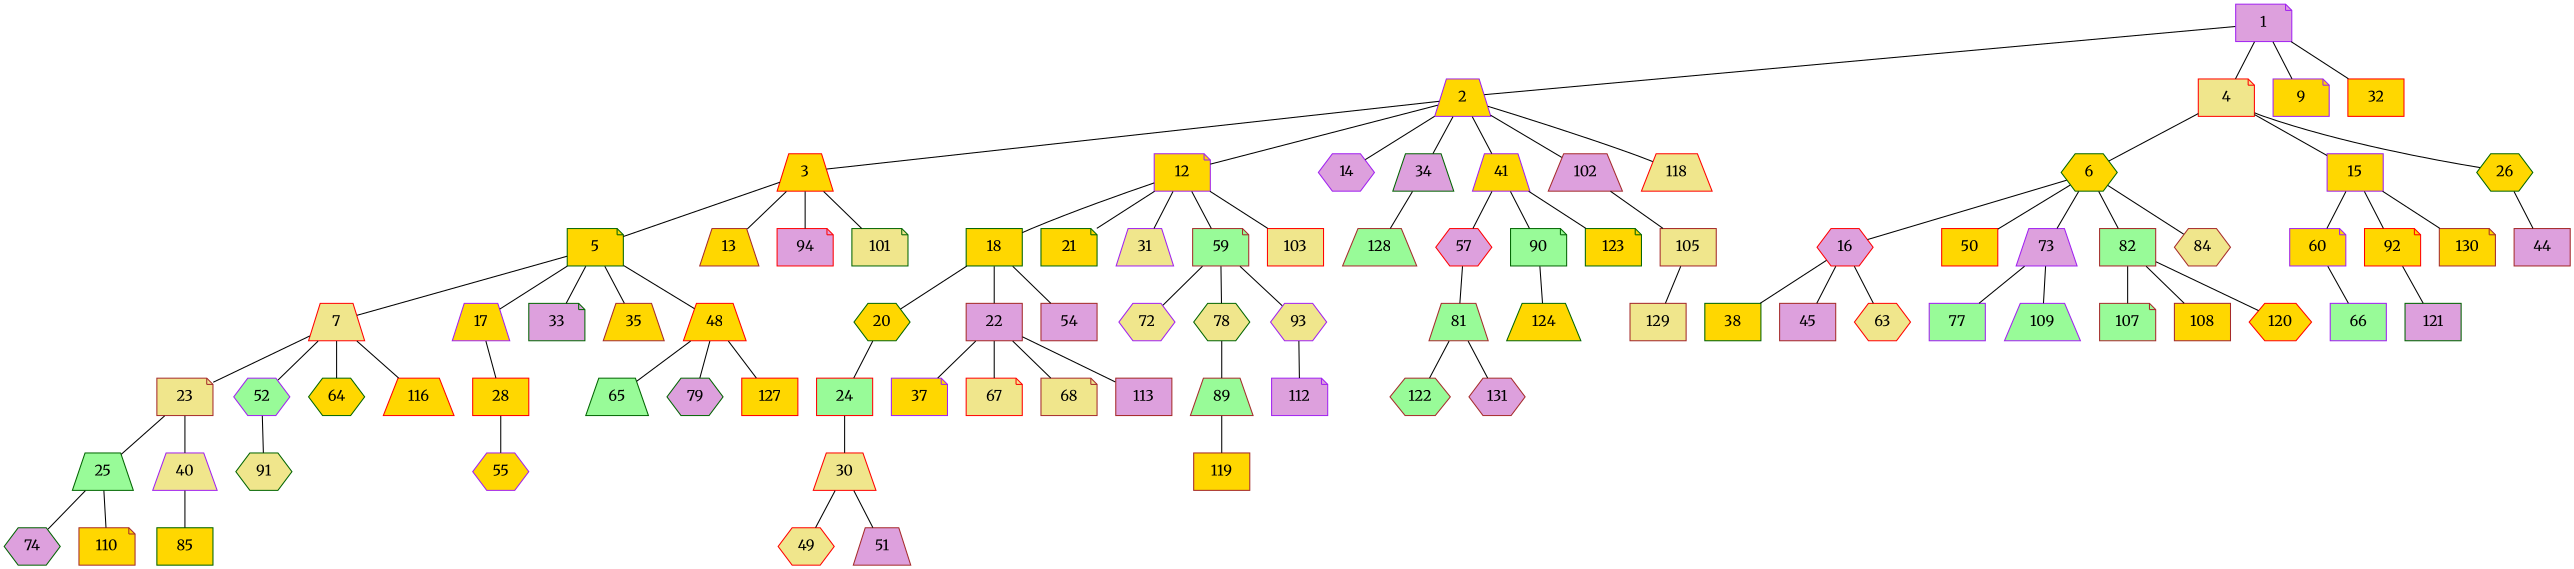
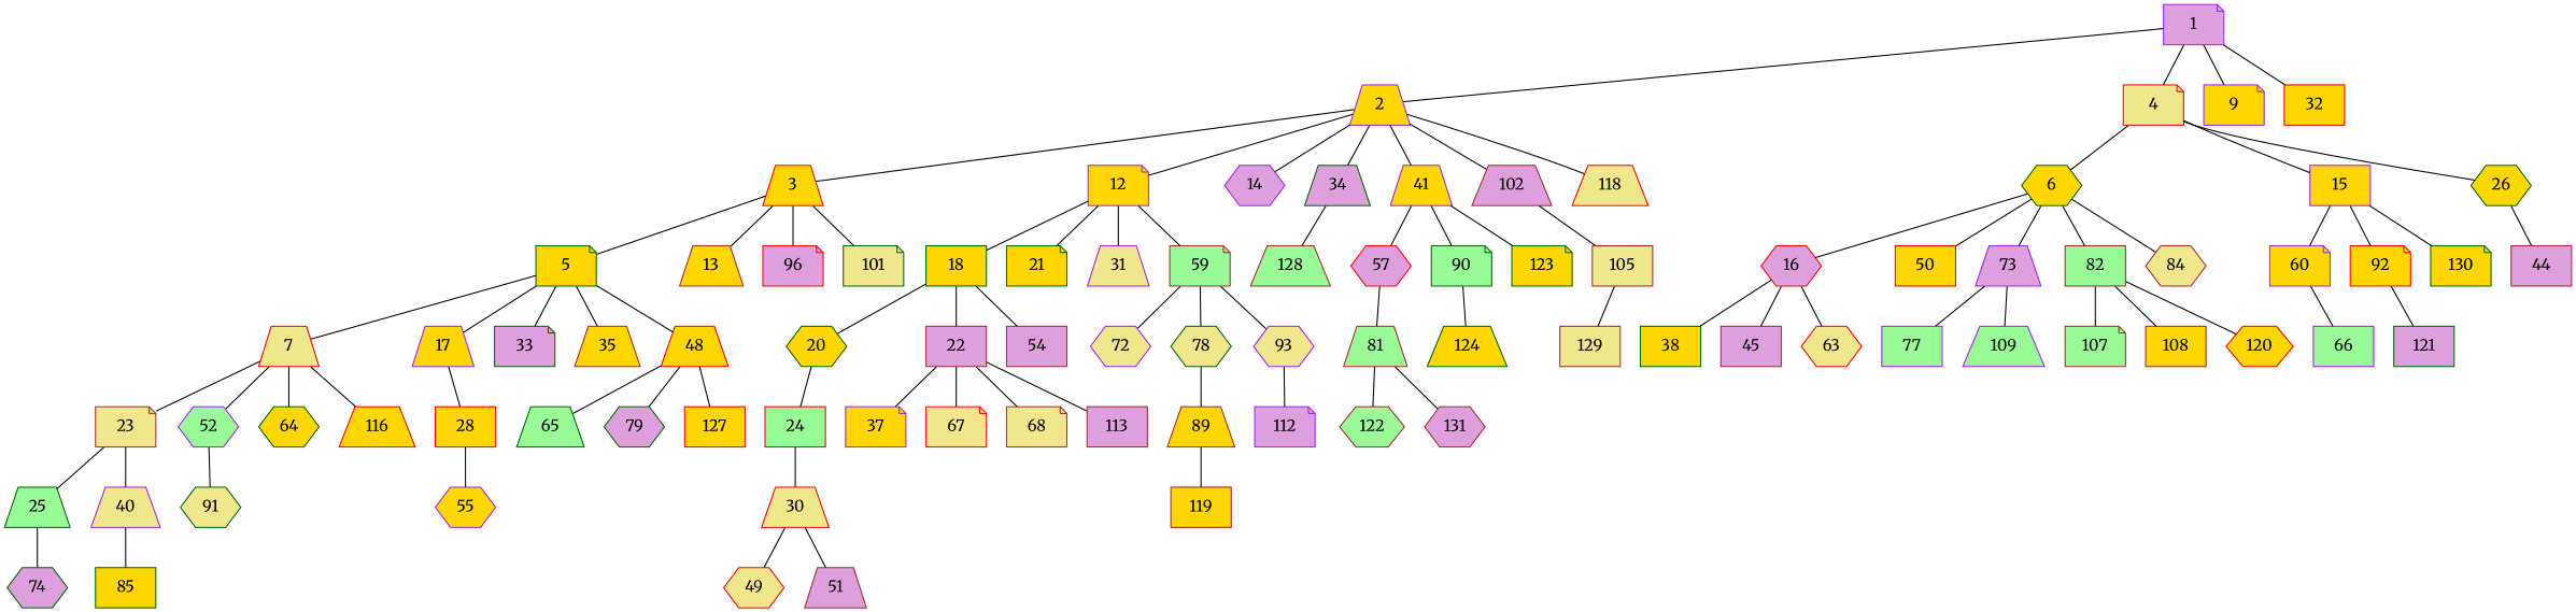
  graph {
    fontname=Merriweather
    node [color=brown fillcolor=gold fontname=Merriweather shape=trapezium style=filled]
    edge [fontname=Merriweather]
    1 [color=purple fillcolor=plum shape=note super="+8"]
    2 [color=purple super="+29"]
    4 [color=red fillcolor=khaki shape=note super="+11"]
    9 [color=purple shape=note super="+19"]
    32 [color=red shape=box super="+71"]
    3 [color=red super="+61"]
    12 [color=purple shape=note super="+53"]
    14 [color=purple fillcolor=plum shape=hexagon super="+88"]
    34 [color=darkgreen fillcolor=plum super="+80"]
    41 [color=purple super="+56"]
    102 [fillcolor=plum]
    118 [color=red fillcolor=khaki]
    6 [color=darkgreen shape=hexagon super="+27"]
    15 [color=purple shape=box super="+58"]
    26 [color=darkgreen shape=hexagon super="+36"]
    5 [color=darkgreen shape=note super="+10"]
    13 [super="+115"]
-   94 [color=red fillcolor=plum shape=note super="+96"]
+   94 [color=red fillcolor=plum shape=note super="+96" label=96]
    101 [color=darkgreen fillcolor=khaki shape=note]
    18 [color=darkgreen shape=box super="+114"]
    21 [color=darkgreen shape=note super="+83"]
    31 [color=purple fillcolor=khaki]
    59 [fillcolor=palegreen shape=note super="+70"]
-   103 [color=red fillcolor=khaki shape=box]
    128 [fillcolor=palegreen]
    57 [color=red fillcolor=plum shape=hexagon]
    90 [color=darkgreen fillcolor=palegreen shape=note super="+111"]
    123 [color=darkgreen shape=note]
    105 [fillcolor=khaki shape=box super="+126"]
    7 [color=red fillcolor=khaki super="+132"]
    17 [color=purple super="+42"]
    33 [color=darkgreen fillcolor=plum shape=note super="+98"]
    35 [super="+39"]
    48 [color=red super="+76"]
    16 [color=red fillcolor=plum shape=hexagon super="+100"]
    50 [color=red shape=box]
    73 [color=purple fillcolor=plum super="+125"]
    82 [fillcolor=palegreen shape=box super="+86"]
    84 [fillcolor=khaki shape=hexagon]
    60 [color=purple shape=note]
    92 [color=red shape=note]
-   130 [shape=note]
+   130 [color=darkgreen shape=note]
    44 [fillcolor=plum shape=box super="+95"]
    23 [fillcolor=khaki shape=note super="+43"]
    52 [color=purple fillcolor=palegreen shape=hexagon]
    64 [color=darkgreen shape=hexagon super="+97"]
    116 [color=red]
    28 [color=red shape=box super="+117"]
    65 [color=darkgreen fillcolor=palegreen super="+69"]
    79 [color=darkgreen fillcolor=plum shape=hexagon]
    127 [color=red shape=box]
    38 [color=darkgreen shape=box]
    45 [fillcolor=plum shape=box]
    63 [color=red fillcolor=khaki shape=hexagon]
    77 [color=purple fillcolor=palegreen shape=box]
    109 [color=purple fillcolor=palegreen]
    107 [fillcolor=palegreen shape=note]
    108 [shape=box]
    120 [color=red shape=hexagon]
    25 [color=darkgreen fillcolor=palegreen]
    40 [color=purple fillcolor=khaki super="+46"]
    91 [color=darkgreen fillcolor=khaki shape=hexagon]
    20 [color=darkgreen shape=hexagon super="+75"]
    22 [fillcolor=plum shape=box super="+62"]
    54 [fillcolor=plum shape=box]
    72 [color=purple fillcolor=khaki shape=hexagon]
    78 [color=darkgreen fillcolor=khaki shape=hexagon super="+99"]
    93 [color=purple fillcolor=khaki shape=hexagon]
    66 [color=purple fillcolor=palegreen shape=box super="+87"]
    121 [color=darkgreen fillcolor=plum shape=box]
    55 [color=purple shape=hexagon]
    24 [color=red fillcolor=palegreen shape=box]
    37 [color=purple shape=note]
    67 [color=red fillcolor=khaki shape=note]
    68 [fillcolor=khaki shape=note]
    113 [fillcolor=plum shape=box]
    30 [color=red fillcolor=khaki]
    74 [color=darkgreen fillcolor=plum shape=hexagon super="+106"]
-   110 [shape=note]
    85 [color=darkgreen shape=box]
    49 [color=red fillcolor=khaki shape=hexagon]
    51 [fillcolor=plum]
    81 [fillcolor=palegreen super="+104"]
    124 [color=darkgreen]
    122 [fillcolor=palegreen shape=hexagon]
    131 [fillcolor=plum shape=hexagon]
-   89 [fillcolor=palegreen]
+   89
    112 [color=purple fillcolor=plum shape=note]
    119 [shape=box]
    129 [fillcolor=khaki shape=box]
    1 -- 2
    1 -- 4
    1 -- 9
    1 -- 32
    2 -- 3
    2 -- 12
    2 -- 14
    2 -- 34
    2 -- 41
    2 -- 102
    2 -- 118
    4 -- 6
    4 -- 15
    4 -- 26
    3 -- 5
    3 -- 13
    3 -- 94
    3 -- 101
    12 -- 18
    12 -- 21
    12 -- 31
    12 -- 59
-   12 -- 103
    34 -- 128
    41 -- 57
    41 -- 90
    41 -- 123
    102 -- 105
    6 -- 16
    6 -- 50
    6 -- 73
    6 -- 82
    6 -- 84
    15 -- 60
    15 -- 92
    15 -- 130
    26 -- 44
    5 -- 7
    5 -- 17
    5 -- 33
    5 -- 35
    5 -- 48
    18 -- 20
    18 -- 22
    18 -- 54
    59 -- 72
    59 -- 78
    59 -- 93
    57 -- 81
    90 -- 124
    105 -- 129
    7 -- 23
    7 -- 52
    7 -- 64
    7 -- 116
    17 -- 28
    48 -- 65
    48 -- 79
    48 -- 127
    16 -- 38
    16 -- 45
    16 -- 63
    73 -- 77
    73 -- 109
    82 -- 107
    82 -- 108
    82 -- 120
    60 -- 66
    92 -- 121
    23 -- 25
    23 -- 40
    52 -- 91
    28 -- 55
    25 -- 74
-   25 -- 110
    40 -- 85
    20 -- 24
    22 -- 37
    22 -- 67
    22 -- 68
    22 -- 113
    78 -- 89
    93 -- 112
    24 -- 30
    30 -- 49
    30 -- 51
    81 -- 122
    81 -- 131
    89 -- 119
  }
